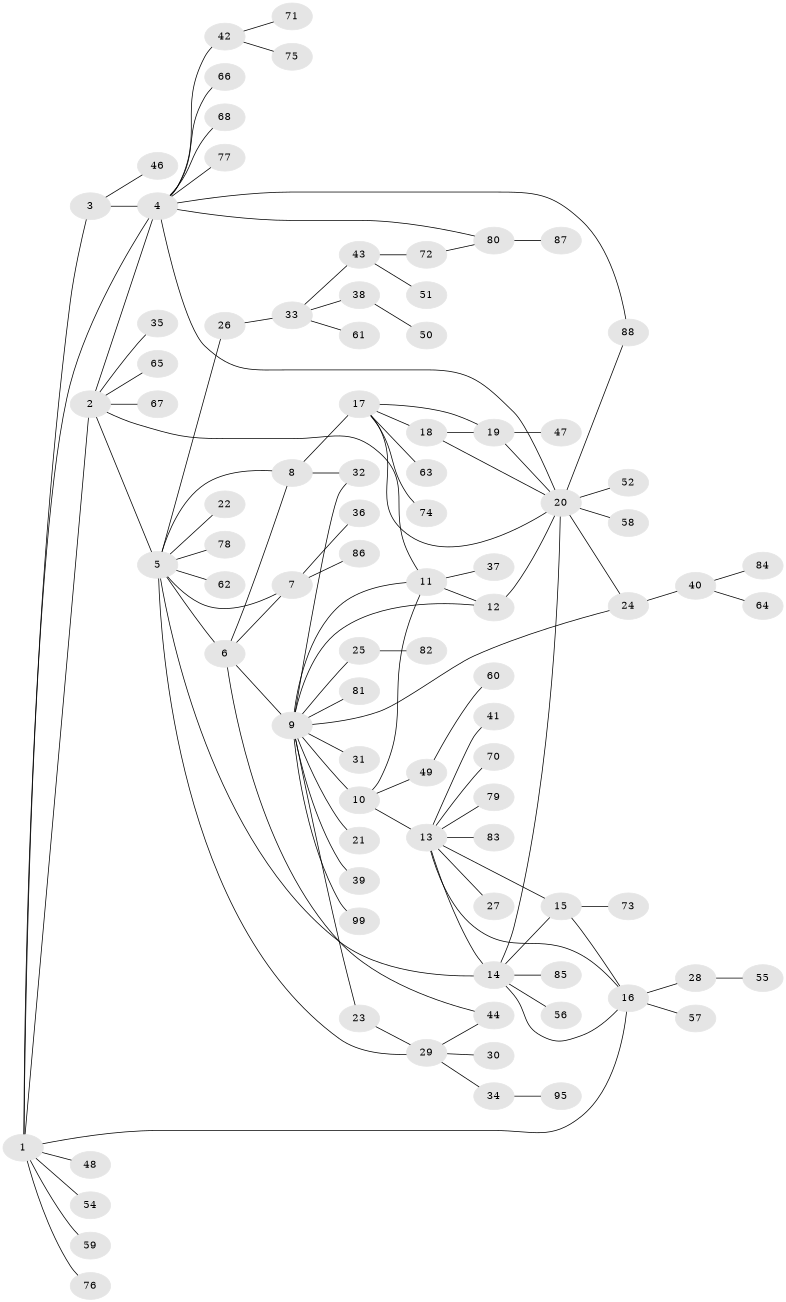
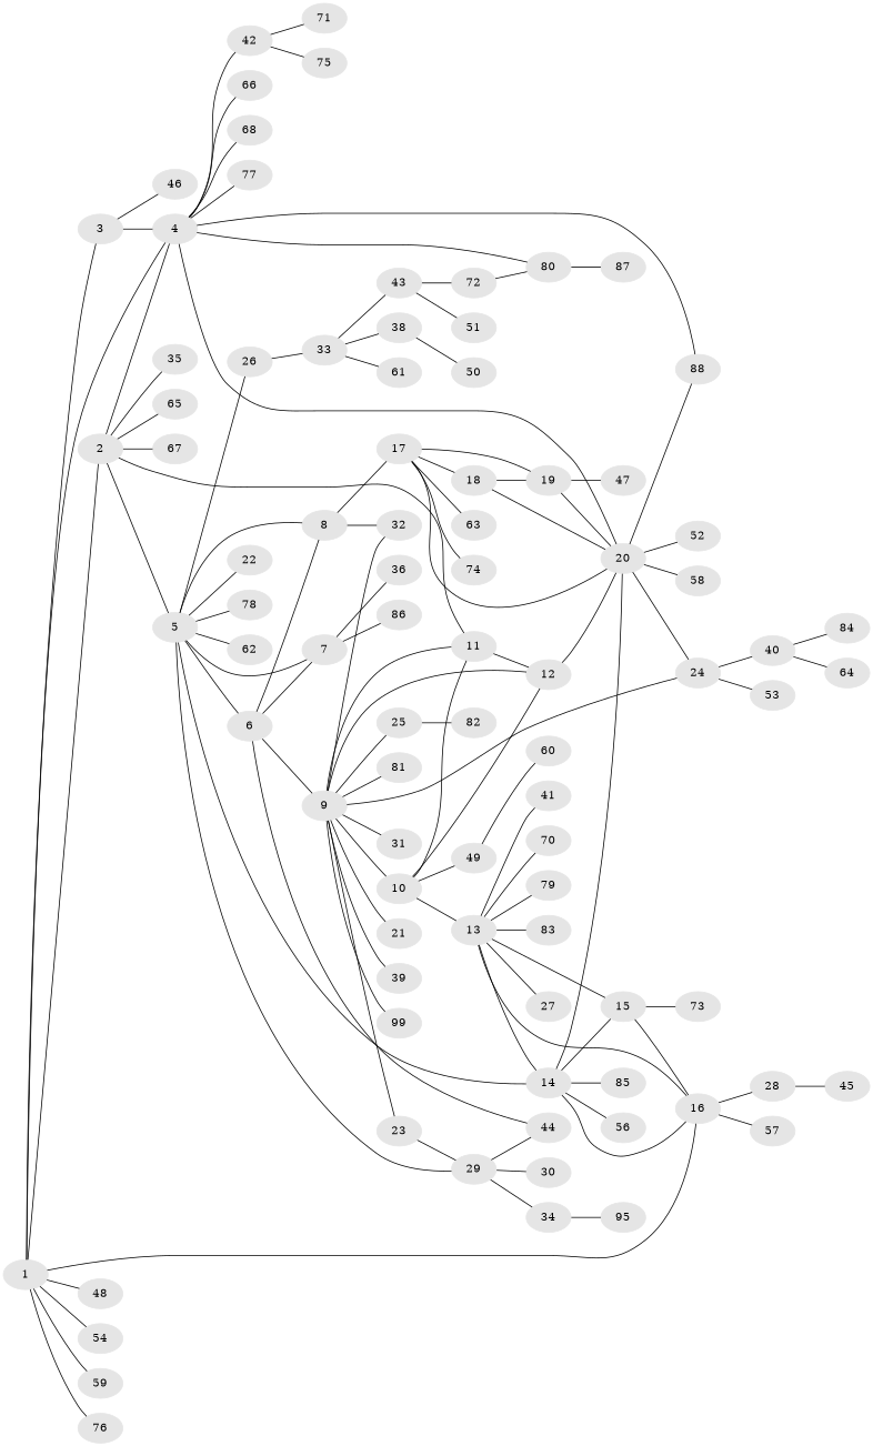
  graph {
    rankdir=LR
    node [color=gray90 style=filled]
    1
    2
    3
    4
    16
    48
    54
    59
    76
    5
    11
    35
    65
    67
    46
    20
    42
    66
    68
    77
    80
    88
    28
    57
    6
    7
    8
    14
    22
    26
    29
    62
    78
    12
-   37
    24
    52
    58
    71
    75
    87
    9
    44
    36
    86
    17
    32
    15
    56
    85
    33
    30
    34
    10
    21
    23
    25
    31
    39
    n60 [label=99]
    81
    18
    19
    63
    74
    13
    49
    40
+   53
    82
    27
    41
    70
    79
    83
    60
    73
-   55
+   55 [label=45]
    47
    64
    84
    38
    43
    61
    n85 [label=95]
    50
    51
    72
    1 -- 2
    1 -- 3
    1 -- 4
    1 -- 16
    1 -- 48
    1 -- 54
    1 -- 59
    1 -- 76
    2 -- 4
    2 -- 5
    2 -- 11
    2 -- 35
    2 -- 65
    2 -- 67
    3 -- 4
    3 -- 46
    4 -- 20
    4 -- 42
    4 -- 66
    4 -- 68
    4 -- 77
    4 -- 80
    4 -- 88
    16 -- 28
    16 -- 57
    5 -- 6
    5 -- 7
    5 -- 8
    5 -- 14
    5 -- 22
    5 -- 26
    5 -- 29
    5 -- 62
    5 -- 78
    11 -- 12
-   11 -- 37
    20 -- 88
    20 -- 24
    20 -- 52
    20 -- 58
    42 -- 71
    42 -- 75
    80 -- 87
    28 -- 55
    6 -- 7
    6 -- 8
    6 -- 9
    6 -- 44
    7 -- 36
    7 -- 86
    8 -- 17
    8 -- 32
    14 -- 16
    14 -- 20
    14 -- 15
    14 -- 56
    14 -- 85
    26 -- 33
    29 -- 44
    29 -- 30
    29 -- 34
    12 -- 20
    24 -- 40
+   24 -- 53
    9 -- 11
    9 -- 12
    9 -- 24
    9 -- 32
    9 -- 10
    9 -- 21
    9 -- 23
    9 -- 25
    9 -- 31
    9 -- 39
    9 -- n60
    9 -- 81
    17 -- 20
    17 -- 18
    17 -- 19
    17 -- 63
    17 -- 74
    15 -- 16
    15 -- 73
    33 -- 38
    33 -- 43
    33 -- 61
    34 -- n85
    10 -- 11
+   10 -- 12
    10 -- 13
    10 -- 49
    23 -- 29
    25 -- 82
    18 -- 20
    18 -- 19
    19 -- 20
    19 -- 47
    13 -- 16
    13 -- 14
    13 -- 15
    13 -- 27
    13 -- 41
    13 -- 70
    13 -- 79
    13 -- 83
    49 -- 60
    40 -- 64
    40 -- 84
    38 -- 50
    43 -- 51
    43 -- 72
    72 -- 80
  }
